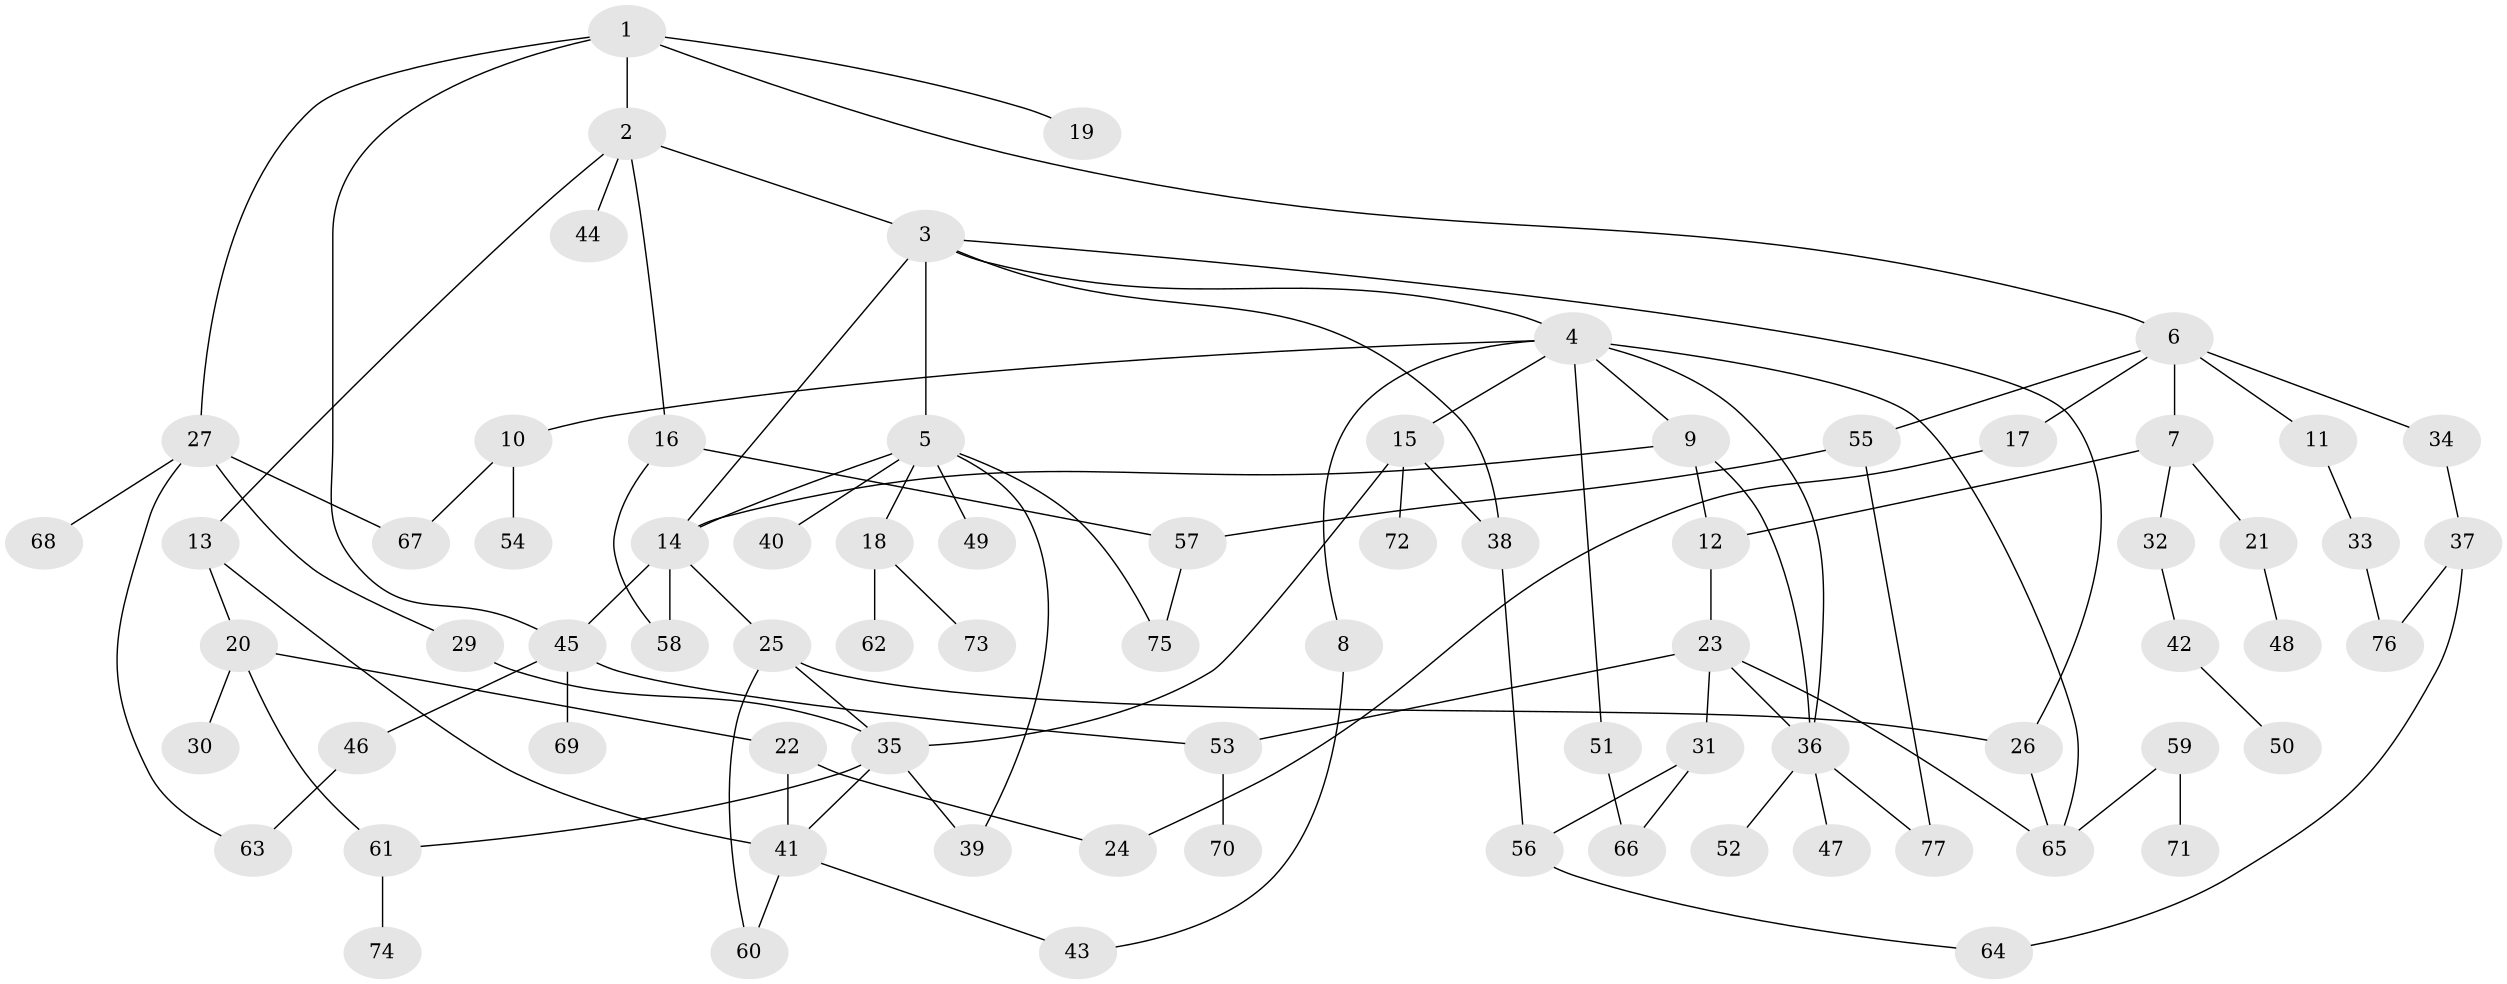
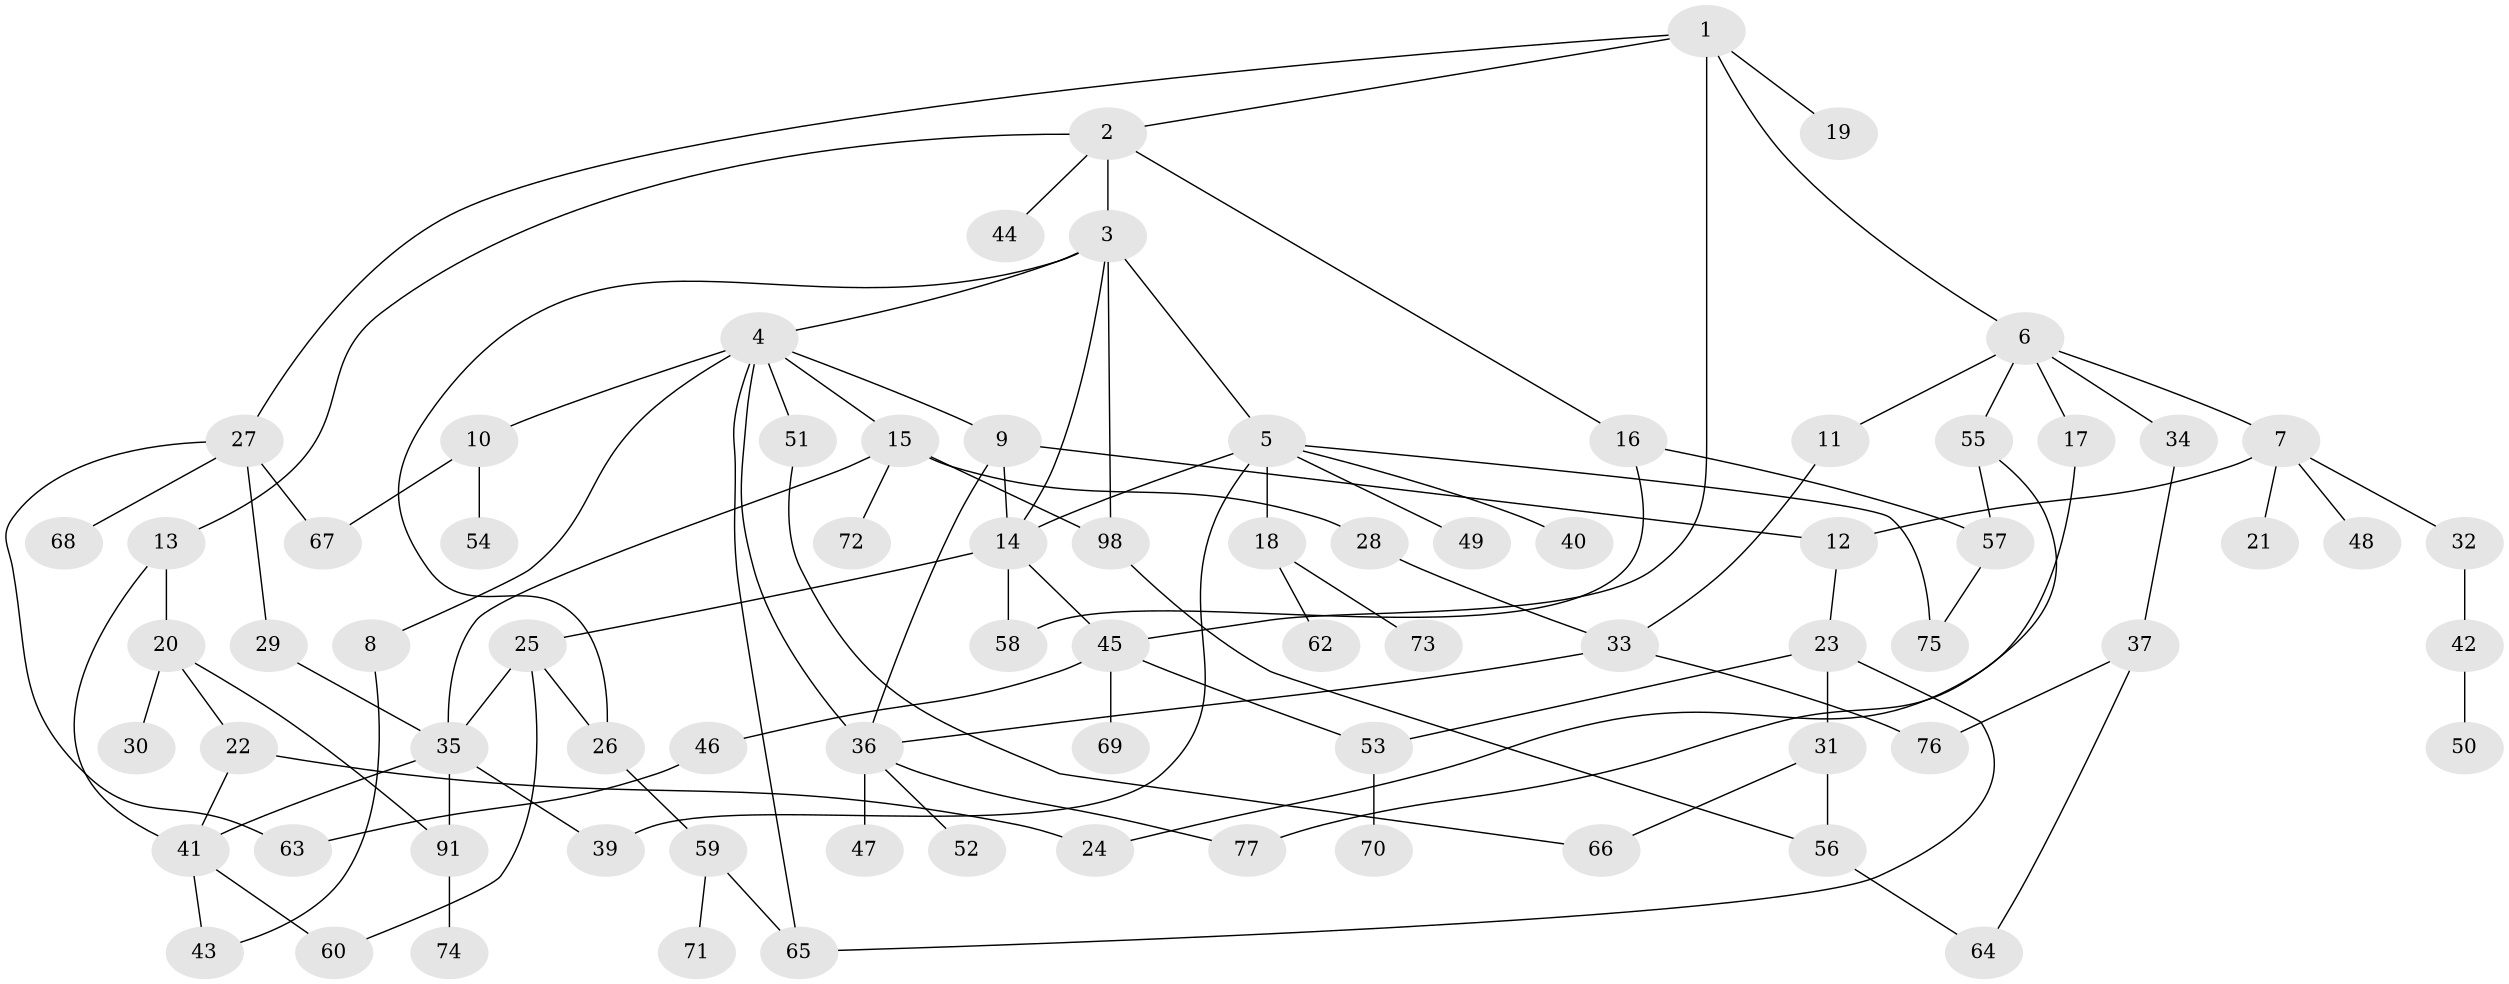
  graph {
    node [color=gray90 style=filled]
    1
    2
    6
    19
    27
    45
    3
    13
    16
    44
    7
    11
    17
    34
    55
    67
    29
    63
    68
    53
    46
    69
    4
    5
    14
    26
-   38
+   38 [label=98]
    20
    41
    58
    57
    8
    9
    10
    15
    36
    51
    65
    18
    39
    40
    49
    75
    25
    59
    56
    43
    12
    54
+   28
    35
    72
    47
    52
    77
    66
    62
    73
    21
    32
    33
    24
    37
    23
    48
    42
    76
    31
    22
    30
-   61
+   61 [label=91]
    60
    74
    70
    71
    64
    50
    1 -- 2
    1 -- 6
    1 -- 19
    1 -- 27
    1 -- 45
    2 -- 3
    2 -- 13
    2 -- 16
    2 -- 44
    6 -- 7
    6 -- 11
    6 -- 17
    6 -- 34
    6 -- 55
    27 -- 67
    27 -- 29
    27 -- 63
    27 -- 68
    45 -- 53
    45 -- 46
    45 -- 69
    3 -- 4
    3 -- 5
    3 -- 14
    3 -- 26
    3 -- 38
    13 -- 20
    13 -- 41
    16 -- 58
    16 -- 57
    7 -- 12
    7 -- 21
    7 -- 32
    11 -- 33
    17 -- 24
    34 -- 37
    55 -- 57
    55 -- 77
    29 -- 35
    53 -- 70
    46 -- 63
    4 -- 8
    4 -- 9
    4 -- 10
    4 -- 15
    4 -- 36
    4 -- 51
    4 -- 65
    5 -- 14
    5 -- 18
    5 -- 39
    5 -- 40
    5 -- 49
    5 -- 75
    14 -- 45
    14 -- 58
    14 -- 25
-   26 -- 65
+   26 -- 59
    38 -- 56
    20 -- 22
    20 -- 30
    20 -- 61
    41 -- 43
    41 -- 60
    57 -- 75
    8 -- 43
    9 -- 14
    9 -- 36
    9 -- 12
    10 -- 67
    10 -- 54
    15 -- 38
+   15 -- 28
    15 -- 35
    15 -- 72
    36 -- 47
    36 -- 52
    36 -- 77
    51 -- 66
    18 -- 62
    18 -- 73
    25 -- 26
    25 -- 35
    25 -- 60
    59 -- 65
    59 -- 71
    56 -- 64
    12 -- 23
+   28 -- 33
    35 -- 41
    35 -- 39
    35 -- 61
-   21 -- 48
+   7 -- 48
    32 -- 42
    33 -- 76
    37 -- 76
    37 -- 64
    23 -- 53
-   23 -- 36
+   33 -- 36
    23 -- 65
    23 -- 31
    42 -- 50
    31 -- 56
    31 -- 66
    22 -- 41
    22 -- 24
    61 -- 74
  }
